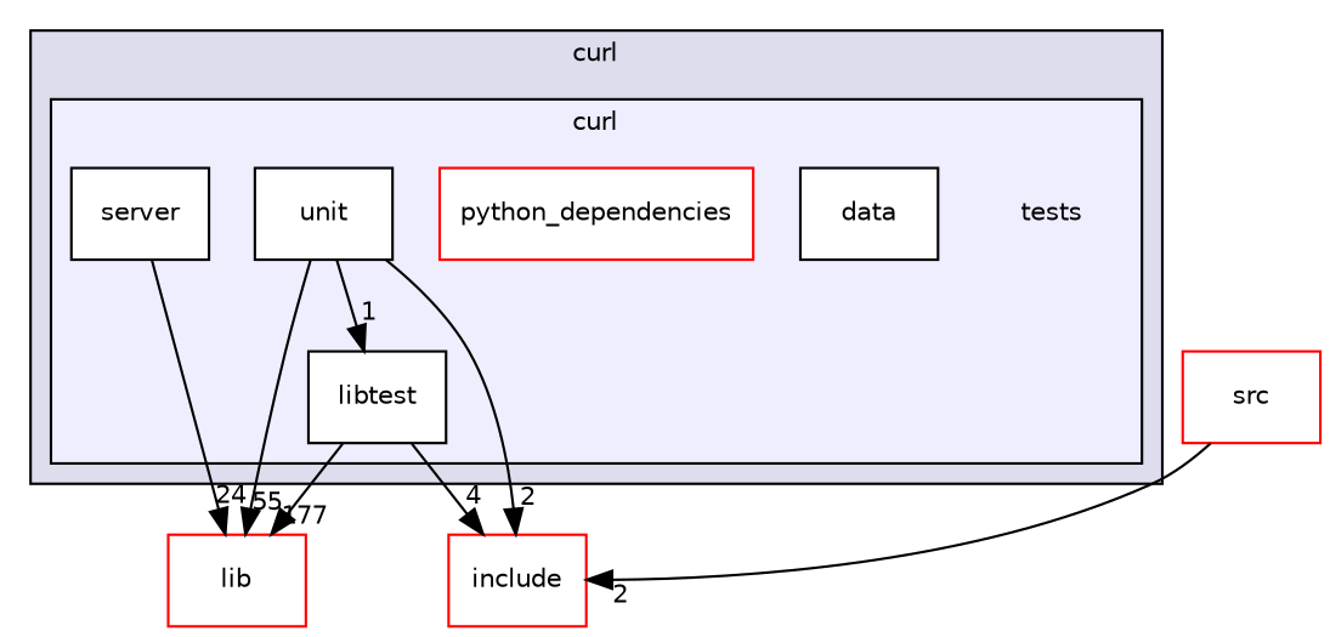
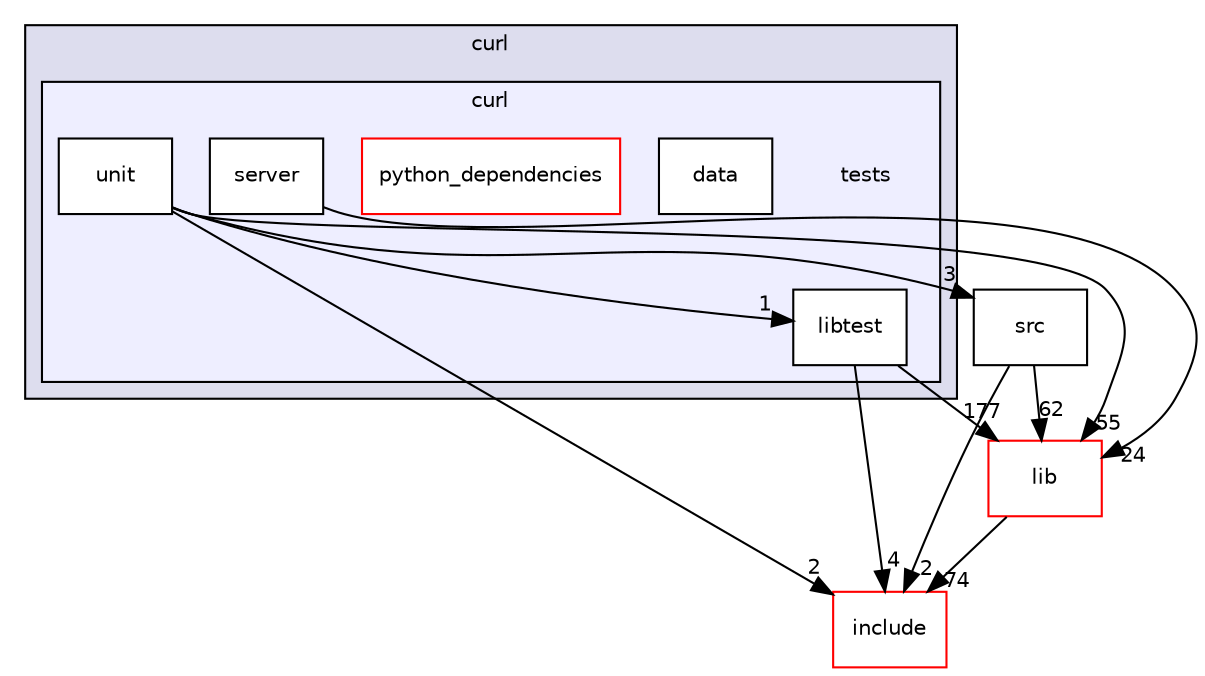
  digraph {
    compound=true
    node [fontname=Helvetica fontsize=10 shape=box color=black fillcolor=white style=filled]
    edge [headlabel=2 labeldistance=1.5 labelfontname=Helvetica labelfontsize=10]
    n1 [label=tests shape=plaintext color="" fillcolor="" style=""]
    n2 [label=data]
    n3 [label=libtest]
    n4 [color=red label=python_dependencies]
    n5 [label=server]
    n6 [label=unit]
    n7 [color=red label=lib]
    n8 [color=red label=include]
-   n9 [color=red label=src]
+   n9 [label=src]
    subgraph cluster_1 {
      bgcolor="#ddddee"
      fontname=Helvetica
      fontsize=10
      label=curl
      pencolor=black
      subgraph cluster_2 {
        bgcolor="#eeeeff"
        fontname=Helvetica
        fontsize=10
        pencolor=black
        n1
        n2
        n3
        n4
        n5
        n6
      }
    }
    n3 -> n7 [headlabel=177]
    n3 -> n8 [headlabel=4]
    n5 -> n7 [headlabel=24]
    n6 -> n3 [headlabel=1]
    n6 -> n7 [headlabel=55]
    n6 -> n8
+   n6 -> n9 [headlabel=3]
+   n7 -> n8 [headlabel=74]
+   n9 -> n7 [headlabel=62]
    n9 -> n8
  }
